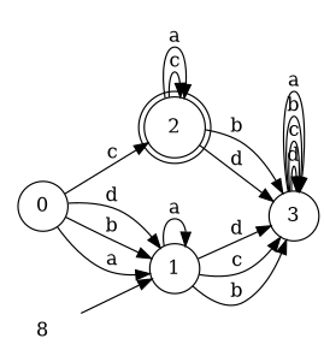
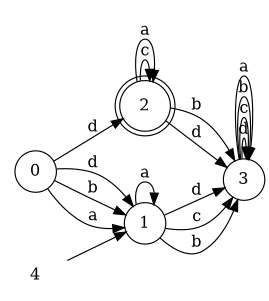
  digraph {
    rankdir=LR
    node [shape=circle]
    n1 [label=0]
    n2 [label=1]
    n3 [label=2 shape=doublecircle]
    n4 [label=3]
-   4 [shape=plaintext label=8]
+   4 [shape=plaintext]
    n1 -> n2 [label=d]
    n1 -> n2 [label=b]
    n1 -> n2 [label=a]
-   n1 -> n3 [label=c]
+   n1 -> n3 [label=d]
    n2 -> n2 [label=a]
    n2 -> n4 [label=d]
    n2 -> n4 [label=c]
    n2 -> n4 [label=b]
    n3 -> n3 [label=c]
    n3 -> n3 [label=a]
    n3 -> n4 [label=d]
    n3 -> n4 [label=b]
    n4 -> n4 [label=d]
    n4 -> n4 [label=c]
    n4 -> n4 [label=b]
    n4 -> n4 [label=a]
    4 -> n2
  }
